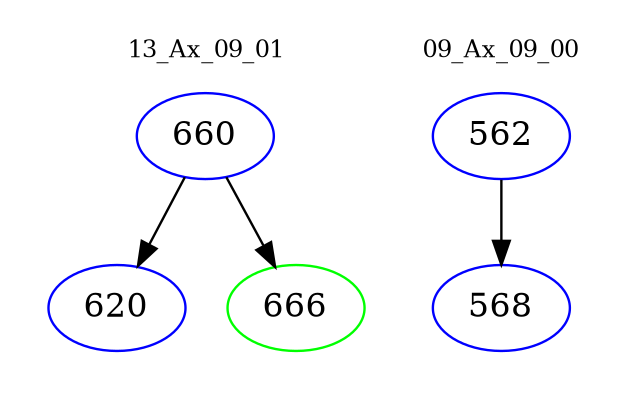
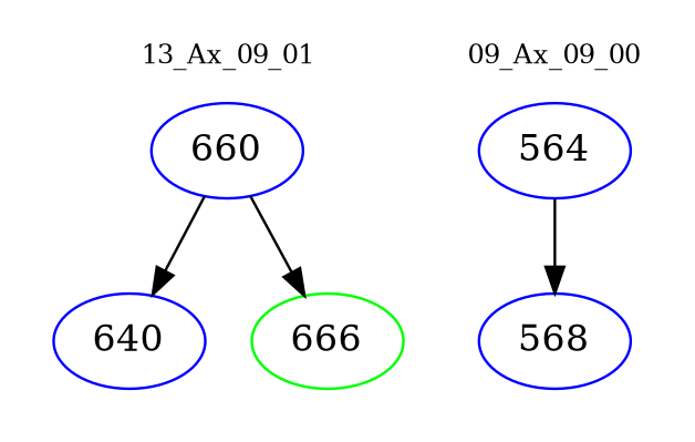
  digraph {
    node [color=blue]
    edge [color=black]
    n1 [label=660]
-   n2 [label=620]
+   n2 [label=640]
    n3 [color=green label=666]
-   n4 [label=562]
+   n4 [label=564]
    n5 [label=568]
    subgraph cluster_1 {
      color=white
      fontsize=10
      label="13_Ax_09_01"
      n1
      n2
      n3
    }
    subgraph cluster_2 {
      color=white
      fontsize=10
      label="09_Ax_09_00"
      n4
      n5
    }
    n1 -> n2
    n1 -> n3
    n4 -> n5
  }
